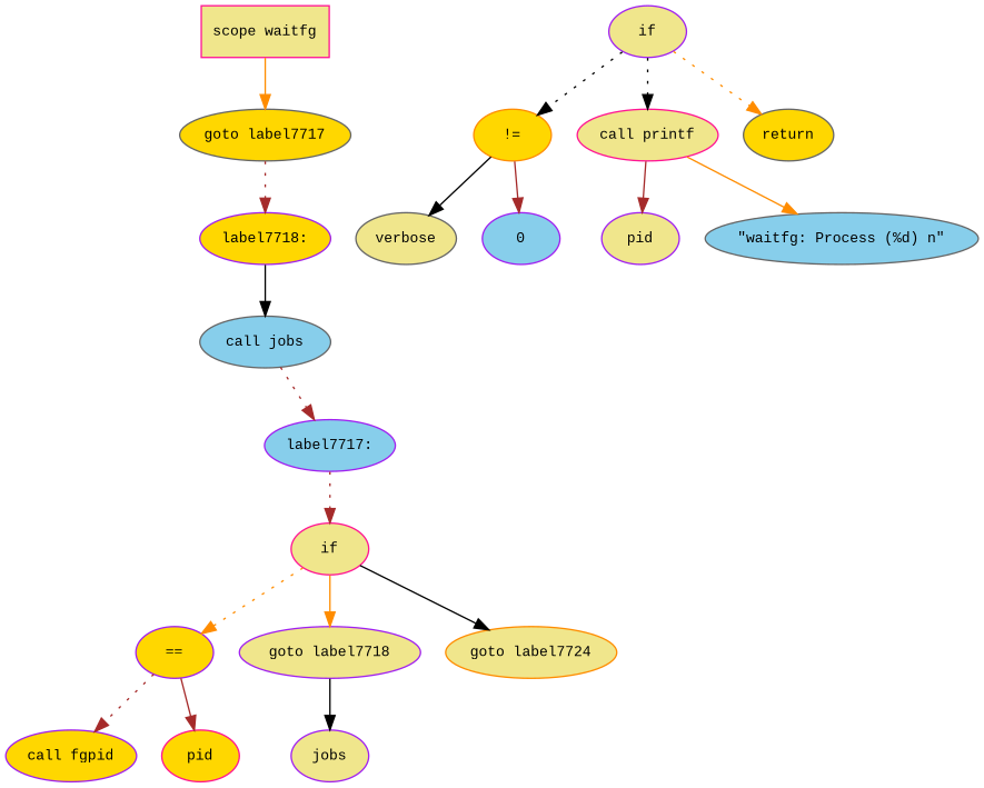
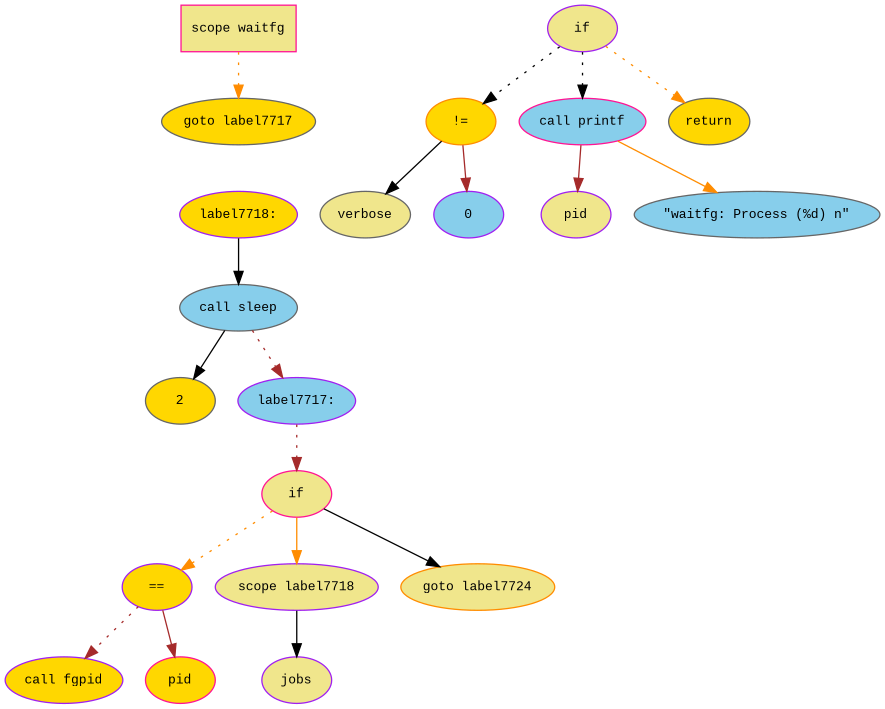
  digraph {
    fontname="Times New Roman"
    fontsize=10
    node [color=purple fillcolor=khaki fontname="Courier New" fontsize=10 shape=ellipse style=filled]
    edge [color=brown fontname="Times New Roman" fontsize=10]
    n1 [color=deeppink label="scope waitfg" shape=box]
    n2 [color=gray40 fillcolor=gold label="goto label7717"]
    n3 [fillcolor=gold label="label7718:"]
-   n4 [color=gray40 fillcolor=skyblue label="call jobs"]
+   n4 [color=gray40 fillcolor=skyblue label="call sleep"]
+   n5 [color=gray40 fillcolor=gold label=2]
    n6 [fillcolor=skyblue label="label7717:"]
    n7 [color=deeppink label=if]
    n8 [fillcolor=gold label="=="]
-   n9 [label="goto label7718"]
+   n9 [label="scope label7718"]
    n10 [color=darkorange label="goto label7724"]
    n11 [fillcolor=gold label="call fgpid"]
    n12 [color=deeppink fillcolor=gold label=pid]
    n13 [label=jobs]
    n14 [label=if]
    n15 [color=darkorange fillcolor=gold label="!="]
-   n16 [color=deeppink label="call printf"]
+   n16 [color=deeppink fillcolor=skyblue label="call printf"]
    n17 [color=gray40 fillcolor=gold label=return]
    n18 [color=gray40 label=verbose]
    n19 [fillcolor=skyblue label=0]
    n20 [label=pid]
    n21 [color=gray40 fillcolor=skyblue label="\"waitfg: Process (%d) n\""]
-   n1 -> n2 [color=darkorange]
-   n2 -> n3 [style=dotted]
+   n1 -> n2 [color=darkorange style=dotted]
    n3 -> n4 [color=black style=solid]
+   n4 -> n5 [color=black]
    n4 -> n6 [style=dotted]
    n6 -> n7 [style=dotted]
    n7 -> n8 [color=darkorange style=dotted]
    n7 -> n9 [color=darkorange]
    n7 -> n10 [color=black]
    n8 -> n11 [style=dotted]
    n8 -> n12
    n9 -> n13 [color=black]
    n14 -> n15 [color=black style=dotted]
    n14 -> n16 [color=black style=dotted]
    n14 -> n17 [color=darkorange style=dotted]
    n15 -> n18 [color=black]
    n15 -> n19
    n16 -> n20
    n16 -> n21 [color=darkorange]
  }
